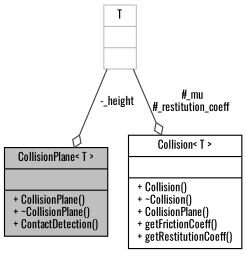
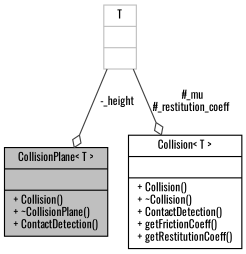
  digraph {
    fontname=Oswald
    node [color=black fillcolor=white fontname=Oswald fontsize=10 shape=record style=filled]
    edge [arrowhead=odiamond color=grey25 fontname=Oswald fontsize=10 labelfontname=FreeSans labelfontsize=10 style=solid]
-   n1 [fillcolor=grey75 fontcolor=black height=0.2 label="{CollisionPlane\< T \>\n||+ CollisionPlane()\l+ ~CollisionPlane()\l+ ContactDetection()\l}" width=0.4]
-   n2 [height=0.2 label="{Collision\< T \>\n||+ Collision()\l+ ~Collision()\l+ CollisionPlane()\l+ getFrictionCoeff()\l+ getRestitutionCoeff()\l}" width=0.4]
+   n1 [fillcolor=grey75 fontcolor=black height=0.2 label="{CollisionPlane\< T \>\n||+ Collision()\l+ ~CollisionPlane()\l+ ContactDetection()\l}" width=0.4]
+   n2 [height=0.2 label="{Collision\< T \>\n||+ Collision()\l+ ~Collision()\l+ ContactDetection()\l+ getFrictionCoeff()\l+ getRestitutionCoeff()\l}" width=0.4]
    n3 [color=grey75 height=0.2 label="{T\n||}" width=0.4]
    n3 -> n1 [label=" -_height"]
    n3 -> n2 [label=" #_mu\n#_restitution_coeff"]
  }
